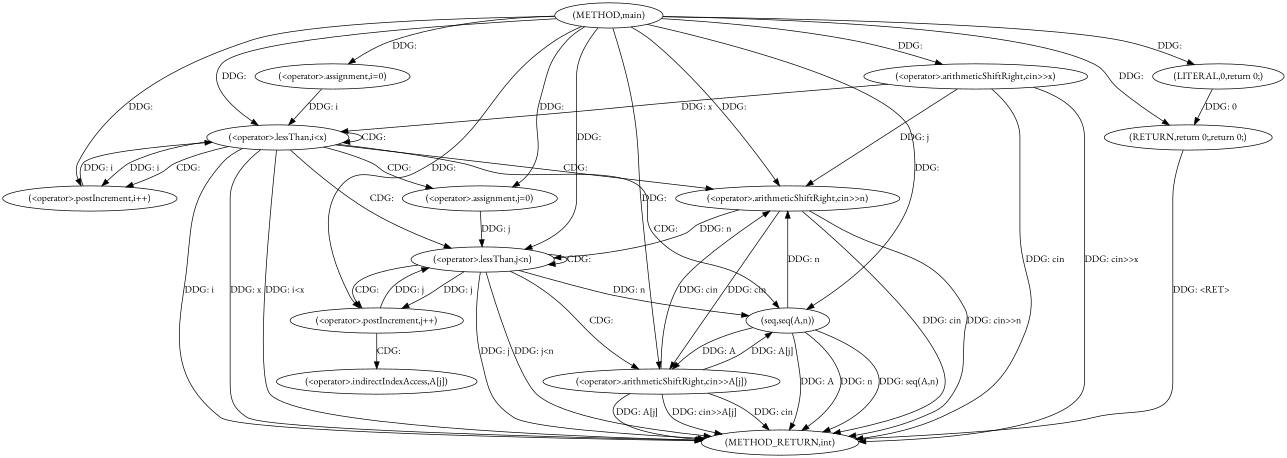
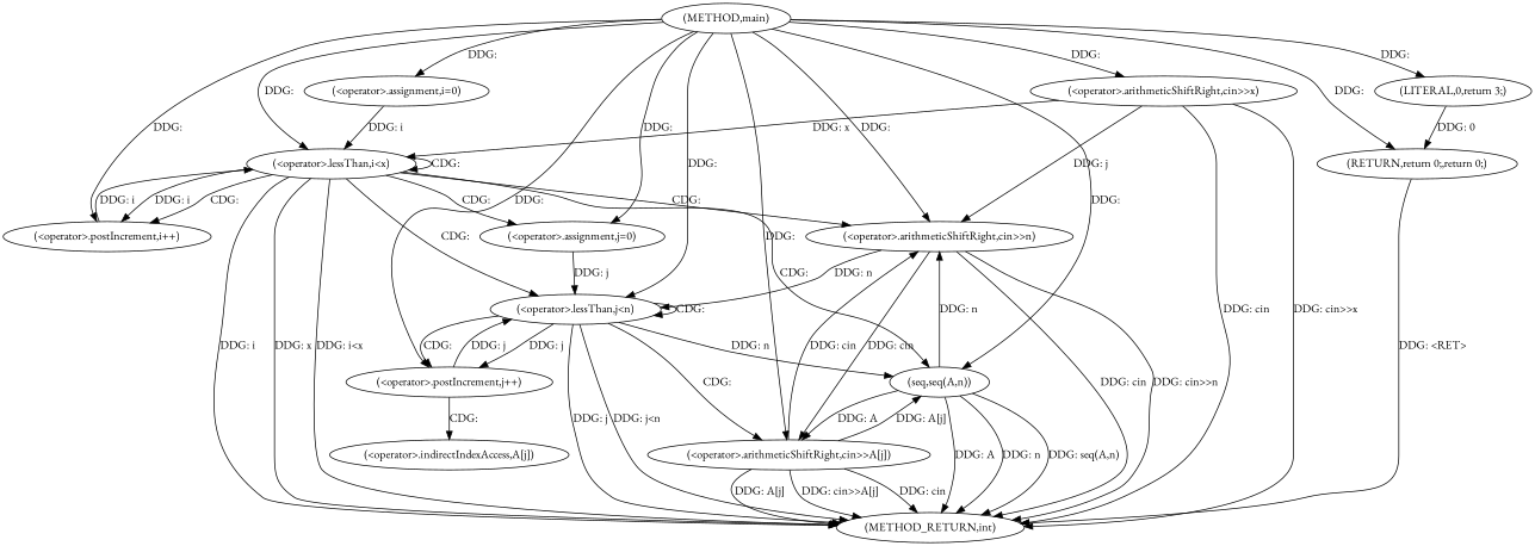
  digraph {
    fontname="EB Garamond"
    node [fontname="EB Garamond"]
    edge [fontname="EB Garamond"]
    n1 [label="(METHOD,main)"]
    n2 [label="(<operator>.arithmeticShiftRight,cin>>x)"]
    n3 [label="(RETURN,return 0;,return 0;)"]
    n4 [label="(<operator>.assignment,i=0)"]
    n5 [label="(<operator>.lessThan,i<x)"]
    n6 [label="(<operator>.postIncrement,i++)"]
-   n7 [label="(LITERAL,0,return 0;)"]
+   n7 [label="(LITERAL,0,return 3;)"]
    n8 [label="(<operator>.arithmeticShiftRight,cin>>n)"]
    n9 [label="(seq,seq(A,n))"]
    n10 [label="(<operator>.assignment,j=0)"]
    n11 [label="(<operator>.lessThan,j<n)"]
    n12 [label="(<operator>.postIncrement,j++)"]
    n13 [label="(<operator>.arithmeticShiftRight,cin>>A[j])"]
    n14 [label="(METHOD_RETURN,int)"]
    n15 [label="(<operator>.indirectIndexAccess,A[j])"]
    n1 -> n2 [label="DDG: "]
    n1 -> n3 [label="DDG: "]
    n1 -> n4 [label="DDG: "]
    n1 -> n5 [label="DDG: "]
    n1 -> n6 [label="DDG: "]
    n1 -> n7 [label="DDG: "]
    n1 -> n8 [label="DDG: "]
    n1 -> n9 [label="DDG: "]
    n1 -> n10 [label="DDG: "]
    n1 -> n11 [label="DDG: "]
    n1 -> n12 [label="DDG: "]
    n1 -> n13 [label="DDG: "]
    n2 -> n5 [label="DDG: x"]
    n2 -> n8 [label="DDG: j"]
    n2 -> n14 [label="DDG: cin"]
    n2 -> n14 [label="DDG: cin>>x"]
    n3 -> n14 [label="DDG: <RET>"]
    n4 -> n5 [label="DDG: i"]
    n5 -> n5 [label="CDG: "]
    n5 -> n6 [label="DDG: i"]
    n5 -> n6 [label="CDG: "]
    n5 -> n8 [label="CDG: "]
    n5 -> n9 [label="CDG: "]
    n5 -> n10 [label="CDG: "]
    n5 -> n11 [label="CDG: "]
    n5 -> n14 [label="DDG: i"]
    n5 -> n14 [label="DDG: x"]
    n5 -> n14 [label="DDG: i<x"]
    n6 -> n5 [label="DDG: i"]
    n7 -> n3 [label="DDG: 0"]
    n8 -> n11 [label="DDG: n"]
    n8 -> n13 [label="DDG: cin"]
    n8 -> n14 [label="DDG: cin"]
    n8 -> n14 [label="DDG: cin>>n"]
    n9 -> n8 [label="DDG: n"]
    n9 -> n13 [label="DDG: A"]
    n9 -> n14 [label="DDG: A"]
    n9 -> n14 [label="DDG: n"]
    n9 -> n14 [label="DDG: seq(A,n)"]
    n10 -> n11 [label="DDG: j"]
    n11 -> n9 [label="DDG: n"]
    n11 -> n11 [label="CDG: "]
    n11 -> n12 [label="DDG: j"]
    n11 -> n12 [label="CDG: "]
    n11 -> n13 [label="CDG: "]
    n11 -> n14 [label="DDG: j"]
    n11 -> n14 [label="DDG: j<n"]
    n12 -> n11 [label="DDG: j"]
    n12 -> n15 [label="CDG: "]
    n13 -> n8 [label="DDG: cin"]
    n13 -> n9 [label="DDG: A[j]"]
    n13 -> n14 [label="DDG: cin"]
    n13 -> n14 [label="DDG: A[j]"]
    n13 -> n14 [label="DDG: cin>>A[j]"]
  }
